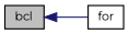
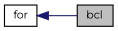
  digraph {
    rankdir=LR
    fontname=Montserrat
    node [color=black fontname=Montserrat fontsize=10 shape=record]
    n1 [fillcolor=grey75 fontcolor=black height=0.2 label=bcl style=filled width=0.4]
    n2 [height=0.2 label=for width=0.4]
-   n1 -> n2 [color=midnightblue dir=back fontname=Montserrat fontsize=10 labelfontname=FreeSans labelfontsize=10 style=solid]
+   n2 -> n1 [color=midnightblue dir=back fontname=Montserrat fontsize=10 labelfontname=FreeSans labelfontsize=10 style=solid]
  }
